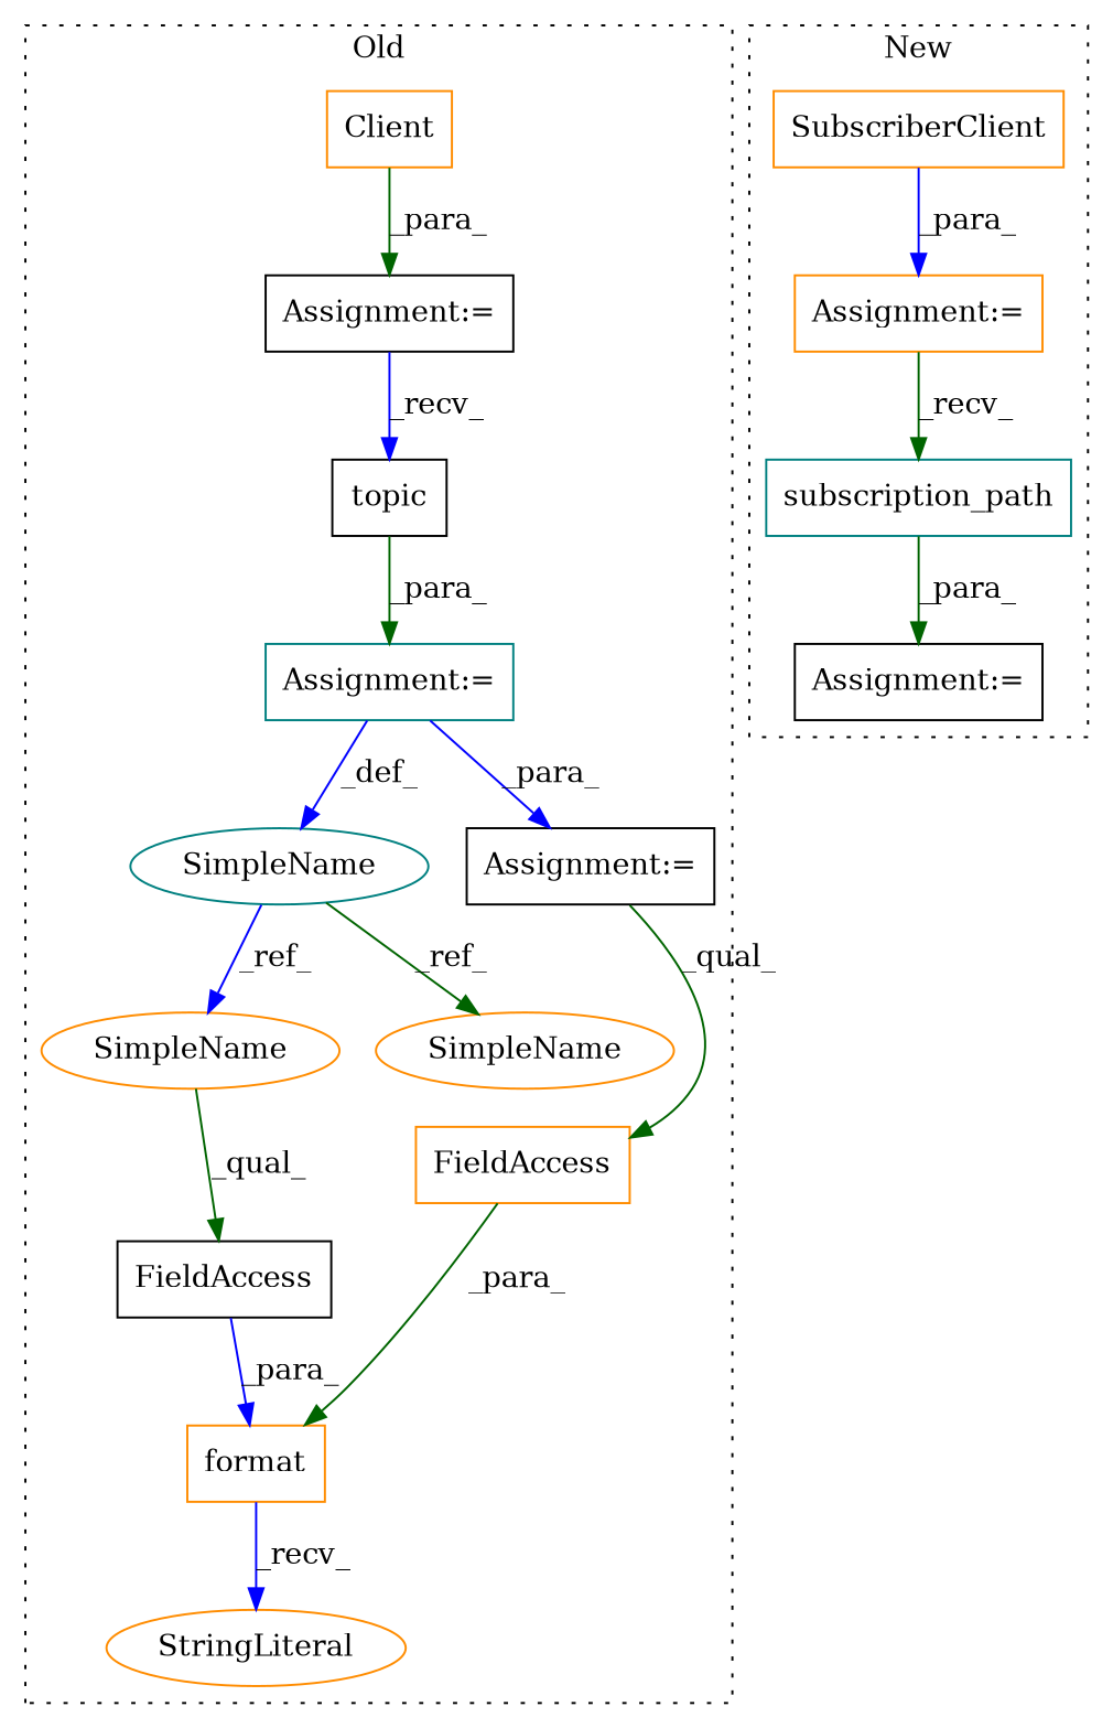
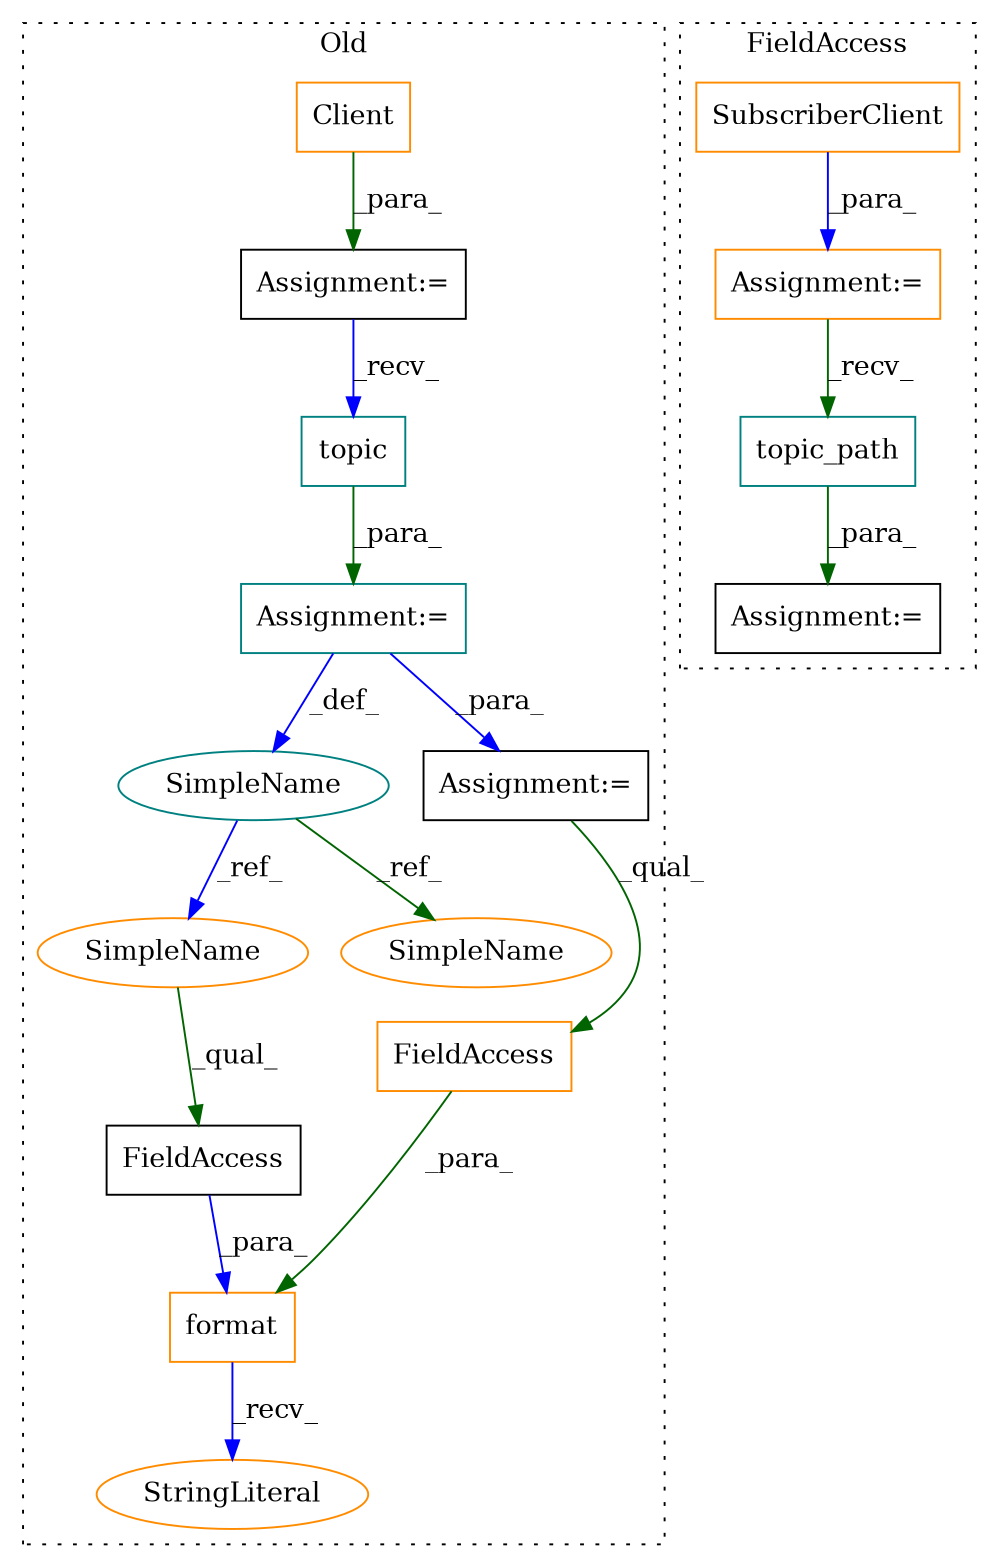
  digraph {
    node [a=32 color=darkorange l=1 s=2660 shape=box]
    edge [color=darkgreen]
    n1 [l="7,1" label=format s="2653,2688"]
    n2 [a=45 l=49 label=StringLiteral s=2603 shape=ellipse]
    n3 [a=42 color=teal l=5 label=SimpleName s=2213 shape=ellipse]
    n4 [a=22 color=black l=10 label=FieldAccess]
    n5 [a=22 l=17 label=FieldAccess s=2671]
-   n6 [color=black l="6,1" label=topic s="2233,2249"]
+   n6 [color=teal l="6,1" label=topic s="2233,2249"]
    n7 [l=8 label=Client s=2199]
    n8 [a=7 color=black label="Assignment:=" s=2191]
    n9 [a=7 color=black label="Assignment:=" s=2268]
    n10 [a=7 color=teal label="Assignment:=" s=2218]
    n11 [a=42 l=5 label=SimpleName shape=ellipse]
    n12 [a=42 l=5 label=SimpleName s=2269 shape=ellipse]
    n13 [l=18 label=SubscriberClient s=1904]
-   n14 [color=teal l="18,1" label=subscription_path s="1953,1996"]
+   n14 [color=teal l="18,1" label=topic_path s="1953,1996"]
    n15 [a=7 color=black label="Assignment:=" s=2220]
    n16 [a=7 label="Assignment:=" s=1893]
    subgraph cluster_1 {
      label=Old
      style=dotted
      n1
      n2
      n3
      n4
      n5
      n6
      n7
      n8
      n9
      n10
      n11
      n12
    }
    subgraph cluster_2 {
-     label=New
+     label=FieldAccess
      style=dotted
      n13
      n14
      n15
      n16
    }
    n1 -> n2 [color=blue label=_recv_]
    n3 -> n11 [color=blue label=_ref_]
    n3 -> n12 [label=_ref_]
    n4 -> n1 [color=blue label=_para_]
    n5 -> n1 [label=_para_]
    n6 -> n10 [label=_para_]
    n7 -> n8 [label=_para_]
    n8 -> n6 [color=blue label=_recv_]
    n9 -> n5 [label=_qual_]
    n10 -> n3 [color=blue label=_def_]
    n10 -> n9 [color=blue label=_para_]
    n11 -> n4 [label=_qual_]
    n13 -> n16 [color=blue label=_para_]
    n14 -> n15 [label=_para_]
    n16 -> n14 [label=_recv_]
  }
